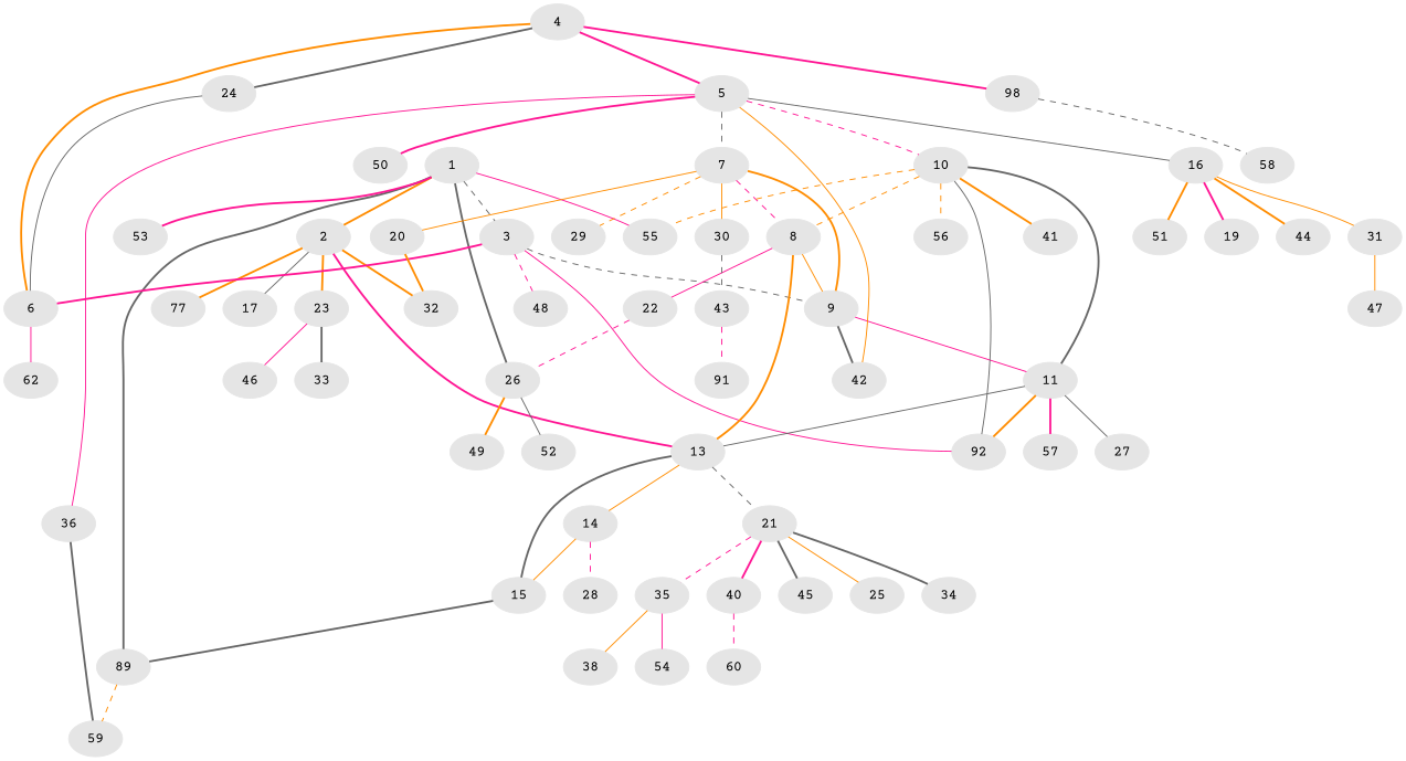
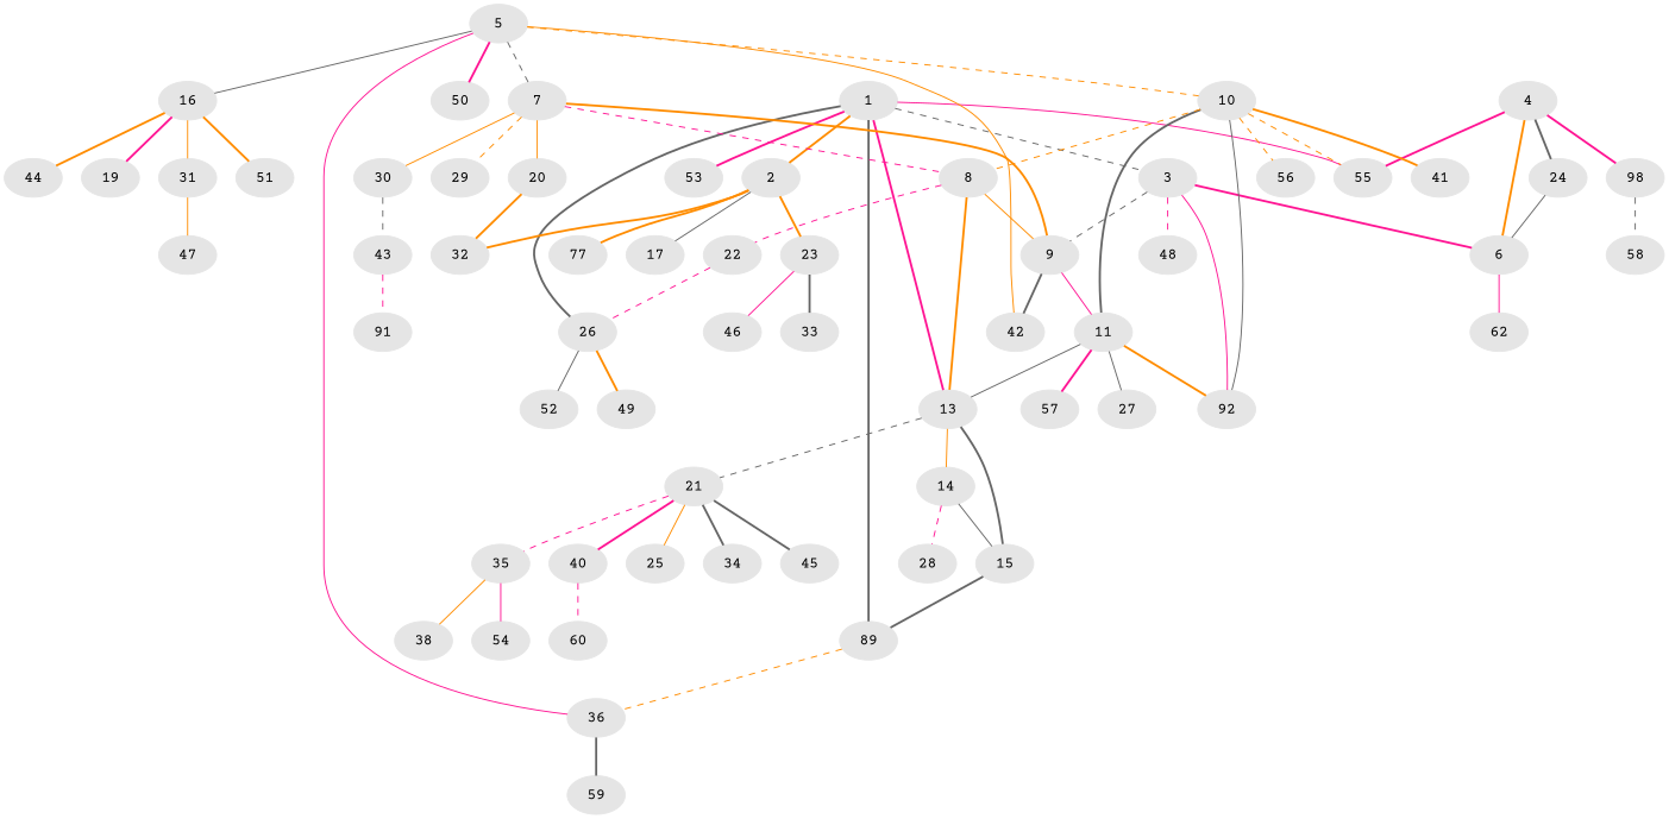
  graph {
    fontname="Courier Prime"
    node [color=gray90 fontname="Courier Prime" style=filled]
    edge [color=darkorange fontname="Courier Prime" style=bold]
    1
    2
    3
    13
    26
    n6 [label=89]
    53
    55
    17
    23
    n11 [label=77]
    32
    6
    9
    n15 [label=92]
    48
    15
    14
    21
    49
    52
    59
    33
    46
    62
    42
    11
    4
    5
    n30 [label=98]
    24
    7
    10
    16
    36
    50
    58
    8
    20
    29
    30
    41
    56
    19
    31
    44
    51
    22
    43
    27
    57
    28
    25
    34
    35
    40
    45
    47
    38
    54
    60
    n62 [label=91]
    1 -- 2
    1 -- 3 [color=gray40 style=dashed]
-   2 -- 13 [color=deeppink]
+   1 -- 13 [color=deeppink]
    1 -- 26 [color=gray40]
    1 -- n6 [color=gray40]
    1 -- 53 [color=deeppink]
    1 -- 55 [color=deeppink style=solid]
    2 -- 17 [color=gray40 style=solid]
    2 -- 23
    2 -- n11
    2 -- 32
    3 -- 6 [color=deeppink]
    3 -- 9 [color=gray40 style=dashed]
    3 -- n15 [color=deeppink style=solid]
    3 -- 48 [color=deeppink style=dashed]
    13 -- 15 [color=gray40]
    13 -- 14 [style=solid]
    13 -- 21 [color=gray40 style=dashed]
    26 -- 49
    26 -- 52 [color=gray40 style=solid]
-   n6 -- 59 [style=dashed]
+   n6 -- 36 [style=dashed]
    23 -- 33 [color=gray40]
    23 -- 46 [color=deeppink style=solid]
    6 -- 62 [color=deeppink style=solid]
    9 -- 42 [color=gray40]
    9 -- 11 [color=deeppink style=solid]
    15 -- n6 [color=gray40]
-   14 -- 15 [style=solid]
+   14 -- 15 [color=gray40 style=solid]
    14 -- 28 [color=deeppink style=dashed]
    21 -- 25 [style=solid]
    21 -- 34 [color=gray40]
    21 -- 35 [color=deeppink style=dashed]
    21 -- 40 [color=deeppink]
    21 -- 45 [color=gray40]
    11 -- 13 [color=gray40 style=solid]
    11 -- n15
    11 -- 27 [color=gray40 style=solid]
    11 -- 57 [color=deeppink]
    4 -- 6
-   4 -- 5 [color=deeppink]
+   4 -- 55 [color=deeppink]
    4 -- n30 [color=deeppink]
    4 -- 24 [color=gray40]
    5 -- 42 [style=solid]
    5 -- 7 [color=gray40 style=dashed]
-   5 -- 10 [color=deeppink style=dashed]
+   5 -- 10 [style=dashed]
    5 -- 16 [color=gray40 style=solid]
    5 -- 36 [color=deeppink style=solid]
    5 -- 50 [color=deeppink]
    n30 -- 58 [color=gray40 style=dashed]
    24 -- 6 [color=gray40 style=solid]
    7 -- 9
    7 -- 8 [color=deeppink style=dashed]
    7 -- 20 [style=solid]
    7 -- 29 [style=dashed]
    7 -- 30 [style=solid]
    10 -- 55 [style=dashed]
    10 -- n15 [color=gray40 style=solid]
    10 -- 11 [color=gray40]
    10 -- 8 [style=dashed]
    10 -- 41
    10 -- 56 [style=dashed]
    16 -- 19 [color=deeppink]
    16 -- 31 [style=solid]
    16 -- 44
    16 -- 51
    36 -- 59 [color=gray40]
    8 -- 13
    8 -- 9 [style=solid]
-   8 -- 22 [color=deeppink style=solid]
+   8 -- 22 [color=deeppink style=dashed]
    20 -- 32
    30 -- 43 [color=gray40 style=dashed]
    31 -- 47 [style=solid]
    22 -- 26 [color=deeppink style=dashed]
    43 -- n62 [color=deeppink style=dashed]
    35 -- 38 [style=solid]
    35 -- 54 [color=deeppink style=solid]
    40 -- 60 [color=deeppink style=dashed]
  }
